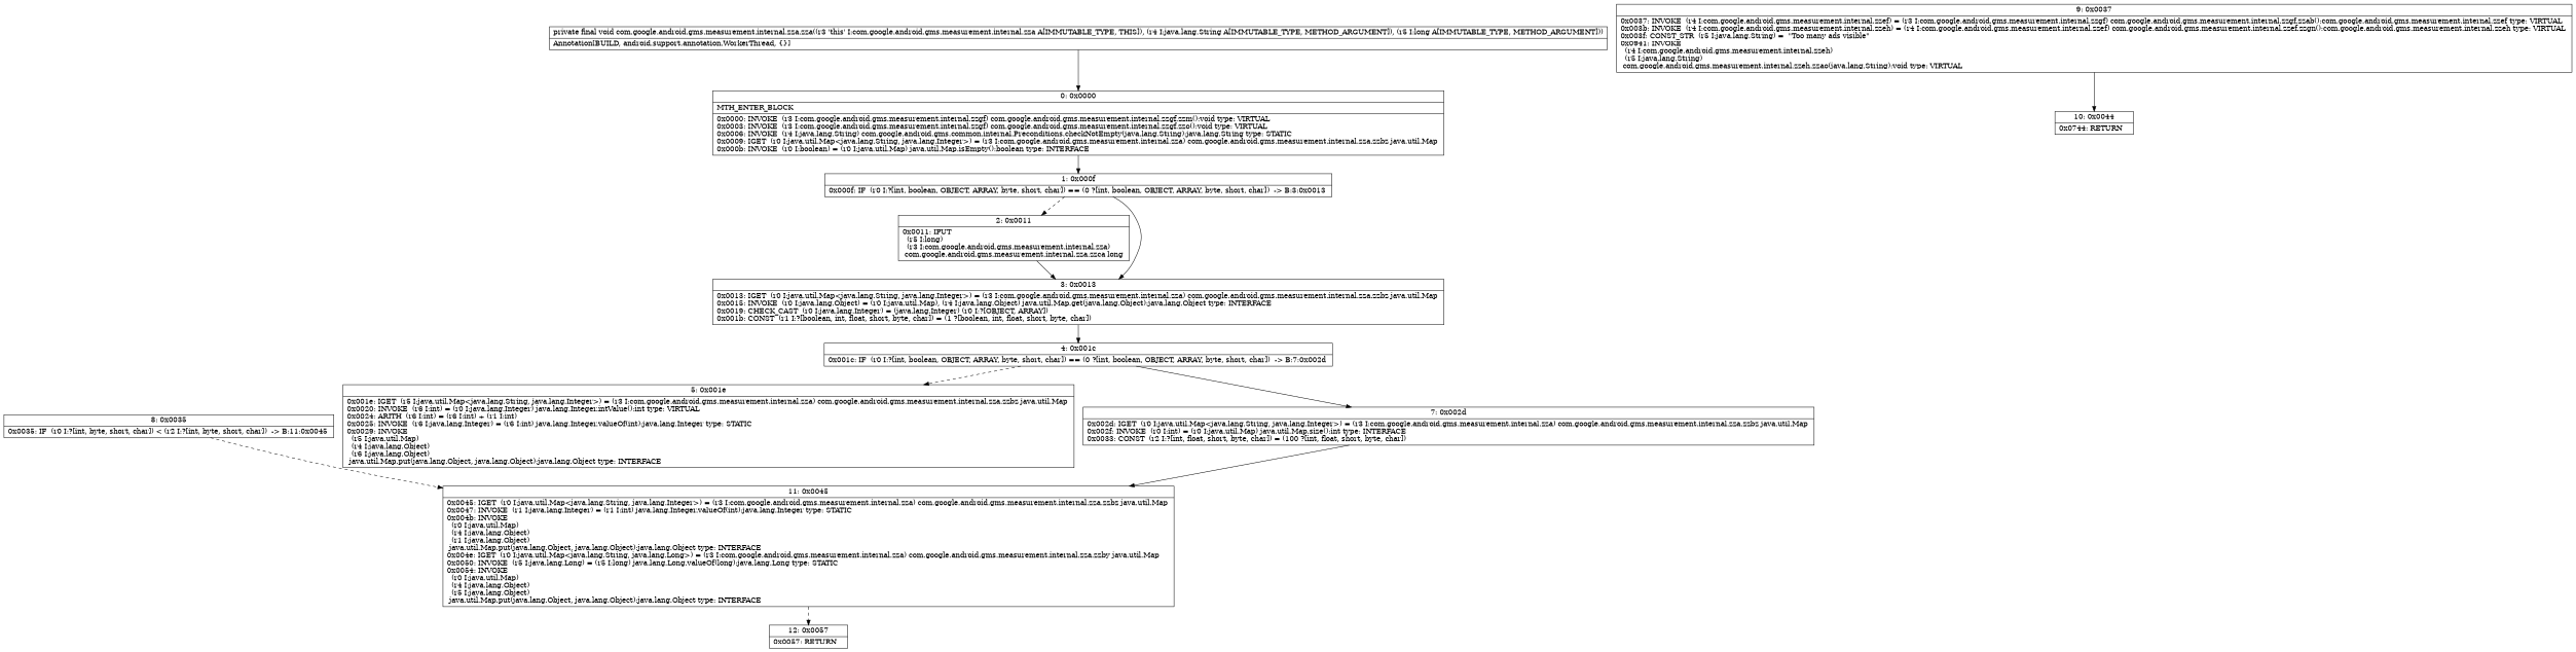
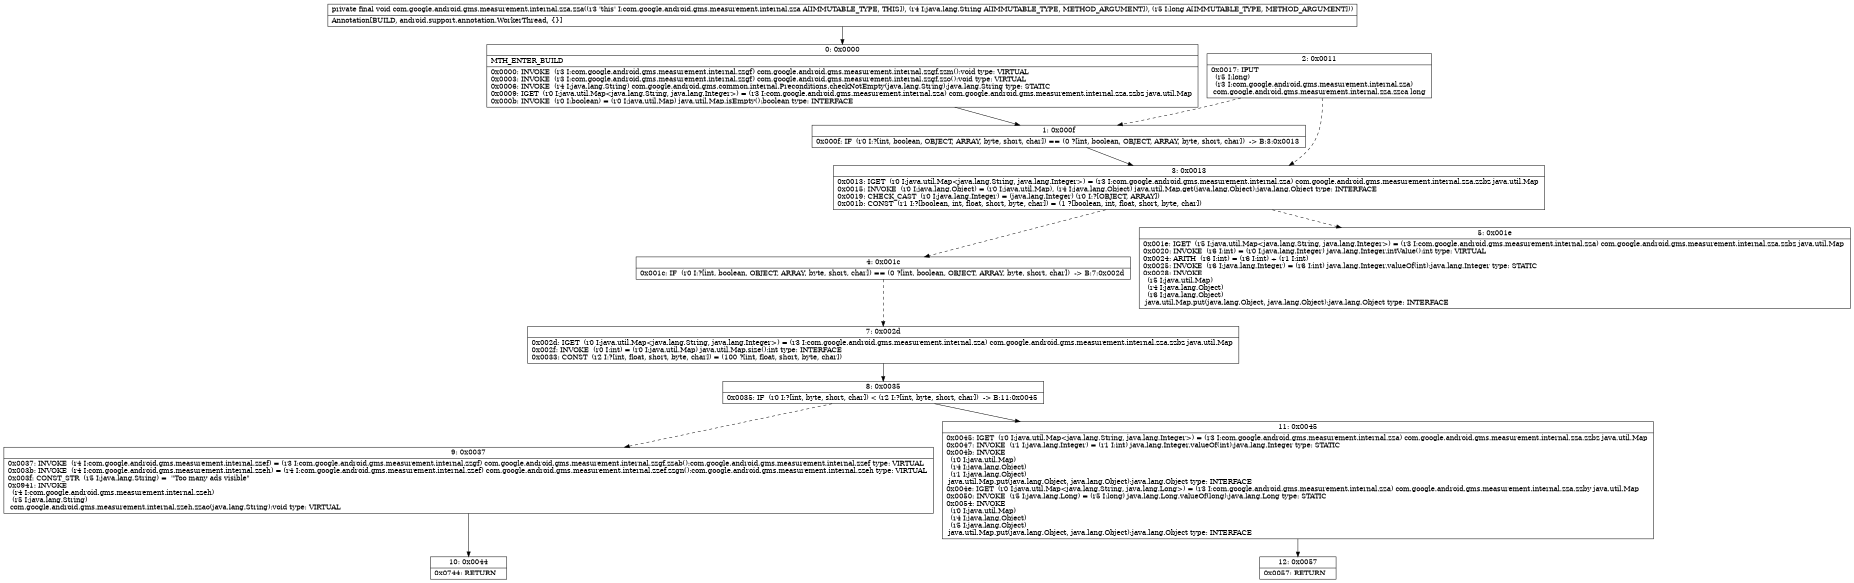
  digraph {
    node [shape=record]
-   n1 [label="{0\:\ 0x0000|MTH_ENTER_BLOCK\l|0x0000: INVOKE  (r3 I:com.google.android.gms.measurement.internal.zzgf) com.google.android.gms.measurement.internal.zzgf.zzm():void type: VIRTUAL \l0x0003: INVOKE  (r3 I:com.google.android.gms.measurement.internal.zzgf) com.google.android.gms.measurement.internal.zzgf.zzo():void type: VIRTUAL \l0x0006: INVOKE  (r4 I:java.lang.String) com.google.android.gms.common.internal.Preconditions.checkNotEmpty(java.lang.String):java.lang.String type: STATIC \l0x0009: IGET  (r0 I:java.util.Map\<java.lang.String, java.lang.Integer\>) = (r3 I:com.google.android.gms.measurement.internal.zza) com.google.android.gms.measurement.internal.zza.zzbz java.util.Map \l0x000b: INVOKE  (r0 I:boolean) = (r0 I:java.util.Map) java.util.Map.isEmpty():boolean type: INTERFACE \l}"]
+   n1 [label="{0\:\ 0x0000|MTH_ENTER_BUILD\l|0x0000: INVOKE  (r3 I:com.google.android.gms.measurement.internal.zzgf) com.google.android.gms.measurement.internal.zzgf.zzm():void type: VIRTUAL \l0x0003: INVOKE  (r3 I:com.google.android.gms.measurement.internal.zzgf) com.google.android.gms.measurement.internal.zzgf.zzo():void type: VIRTUAL \l0x0006: INVOKE  (r4 I:java.lang.String) com.google.android.gms.common.internal.Preconditions.checkNotEmpty(java.lang.String):java.lang.String type: STATIC \l0x0009: IGET  (r0 I:java.util.Map\<java.lang.String, java.lang.Integer\>) = (r3 I:com.google.android.gms.measurement.internal.zza) com.google.android.gms.measurement.internal.zza.zzbz java.util.Map \l0x000b: INVOKE  (r0 I:boolean) = (r0 I:java.util.Map) java.util.Map.isEmpty():boolean type: INTERFACE \l}"]
    n2 [label="{1\:\ 0x000f|0x000f: IF  (r0 I:?[int, boolean, OBJECT, ARRAY, byte, short, char]) == (0 ?[int, boolean, OBJECT, ARRAY, byte, short, char])  \-\> B:3:0x0013 \l}"]
-   n3 [label="{2\:\ 0x0011|0x0011: IPUT  \l  (r5 I:long)\l  (r3 I:com.google.android.gms.measurement.internal.zza)\l com.google.android.gms.measurement.internal.zza.zzca long \l}"]
+   n3 [label="{2\:\ 0x0011|0x0017: IPUT  \l  (r5 I:long)\l  (r3 I:com.google.android.gms.measurement.internal.zza)\l com.google.android.gms.measurement.internal.zza.zzca long \l}"]
    n4 [label="{3\:\ 0x0013|0x0013: IGET  (r0 I:java.util.Map\<java.lang.String, java.lang.Integer\>) = (r3 I:com.google.android.gms.measurement.internal.zza) com.google.android.gms.measurement.internal.zza.zzbz java.util.Map \l0x0015: INVOKE  (r0 I:java.lang.Object) = (r0 I:java.util.Map), (r4 I:java.lang.Object) java.util.Map.get(java.lang.Object):java.lang.Object type: INTERFACE \l0x0019: CHECK_CAST  (r0 I:java.lang.Integer) = (java.lang.Integer) (r0 I:?[OBJECT, ARRAY]) \l0x001b: CONST  (r1 I:?[boolean, int, float, short, byte, char]) = (1 ?[boolean, int, float, short, byte, char]) \l}"]
    n5 [label="{4\:\ 0x001c|0x001c: IF  (r0 I:?[int, boolean, OBJECT, ARRAY, byte, short, char]) == (0 ?[int, boolean, OBJECT, ARRAY, byte, short, char])  \-\> B:7:0x002d \l}"]
-   n6 [label="{5\:\ 0x001e|0x001e: IGET  (r5 I:java.util.Map\<java.lang.String, java.lang.Integer\>) = (r3 I:com.google.android.gms.measurement.internal.zza) com.google.android.gms.measurement.internal.zza.zzbz java.util.Map \l0x0020: INVOKE  (r6 I:int) = (r0 I:java.lang.Integer) java.lang.Integer.intValue():int type: VIRTUAL \l0x0024: ARITH  (r6 I:int) = (r6 I:int) + (r1 I:int) \l0x0025: INVOKE  (r6 I:java.lang.Integer) = (r6 I:int) java.lang.Integer.valueOf(int):java.lang.Integer type: STATIC \l0x0029: INVOKE  \l  (r5 I:java.util.Map)\l  (r4 I:java.lang.Object)\l  (r6 I:java.lang.Object)\l java.util.Map.put(java.lang.Object, java.lang.Object):java.lang.Object type: INTERFACE \l}"]
+   n6 [label="{5\:\ 0x001e|0x001e: IGET  (r5 I:java.util.Map\<java.lang.String, java.lang.Integer\>) = (r3 I:com.google.android.gms.measurement.internal.zza) com.google.android.gms.measurement.internal.zza.zzbz java.util.Map \l0x0020: INVOKE  (r6 I:int) = (r0 I:java.lang.Integer) java.lang.Integer.intValue():int type: VIRTUAL \l0x0024: ARITH  (r6 I:int) = (r6 I:int) + (r1 I:int) \l0x0025: INVOKE  (r6 I:java.lang.Integer) = (r6 I:int) java.lang.Integer.valueOf(int):java.lang.Integer type: STATIC \l0x0028: INVOKE  \l  (r5 I:java.util.Map)\l  (r4 I:java.lang.Object)\l  (r6 I:java.lang.Object)\l java.util.Map.put(java.lang.Object, java.lang.Object):java.lang.Object type: INTERFACE \l}"]
    n7 [label="{7\:\ 0x002d|0x002d: IGET  (r0 I:java.util.Map\<java.lang.String, java.lang.Integer\>) = (r3 I:com.google.android.gms.measurement.internal.zza) com.google.android.gms.measurement.internal.zza.zzbz java.util.Map \l0x002f: INVOKE  (r0 I:int) = (r0 I:java.util.Map) java.util.Map.size():int type: INTERFACE \l0x0033: CONST  (r2 I:?[int, float, short, byte, char]) = (100 ?[int, float, short, byte, char]) \l}"]
    n8 [label="{8\:\ 0x0035|0x0035: IF  (r0 I:?[int, byte, short, char]) \< (r2 I:?[int, byte, short, char])  \-\> B:11:0x0045 \l}"]
    n9 [label="{9\:\ 0x0037|0x0037: INVOKE  (r4 I:com.google.android.gms.measurement.internal.zzef) = (r3 I:com.google.android.gms.measurement.internal.zzgf) com.google.android.gms.measurement.internal.zzgf.zzab():com.google.android.gms.measurement.internal.zzef type: VIRTUAL \l0x003b: INVOKE  (r4 I:com.google.android.gms.measurement.internal.zzeh) = (r4 I:com.google.android.gms.measurement.internal.zzef) com.google.android.gms.measurement.internal.zzef.zzgn():com.google.android.gms.measurement.internal.zzeh type: VIRTUAL \l0x003f: CONST_STR  (r5 I:java.lang.String) =  \"Too many ads visible\" \l0x0941: INVOKE  \l  (r4 I:com.google.android.gms.measurement.internal.zzeh)\l  (r5 I:java.lang.String)\l com.google.android.gms.measurement.internal.zzeh.zzao(java.lang.String):void type: VIRTUAL \l}"]
    n10 [label="{11\:\ 0x0045|0x0045: IGET  (r0 I:java.util.Map\<java.lang.String, java.lang.Integer\>) = (r3 I:com.google.android.gms.measurement.internal.zza) com.google.android.gms.measurement.internal.zza.zzbz java.util.Map \l0x0047: INVOKE  (r1 I:java.lang.Integer) = (r1 I:int) java.lang.Integer.valueOf(int):java.lang.Integer type: STATIC \l0x004b: INVOKE  \l  (r0 I:java.util.Map)\l  (r4 I:java.lang.Object)\l  (r1 I:java.lang.Object)\l java.util.Map.put(java.lang.Object, java.lang.Object):java.lang.Object type: INTERFACE \l0x004e: IGET  (r0 I:java.util.Map\<java.lang.String, java.lang.Long\>) = (r3 I:com.google.android.gms.measurement.internal.zza) com.google.android.gms.measurement.internal.zza.zzby java.util.Map \l0x0050: INVOKE  (r5 I:java.lang.Long) = (r5 I:long) java.lang.Long.valueOf(long):java.lang.Long type: STATIC \l0x0054: INVOKE  \l  (r0 I:java.util.Map)\l  (r4 I:java.lang.Object)\l  (r5 I:java.lang.Object)\l java.util.Map.put(java.lang.Object, java.lang.Object):java.lang.Object type: INTERFACE \l}"]
    n11 [label="{10\:\ 0x0044|0x0744: RETURN   \l}"]
    n12 [label="{12\:\ 0x0057|0x0057: RETURN   \l}"]
    n13 [label="{private final void com.google.android.gms.measurement.internal.zza.zza((r3 'this' I:com.google.android.gms.measurement.internal.zza A[IMMUTABLE_TYPE, THIS]), (r4 I:java.lang.String A[IMMUTABLE_TYPE, METHOD_ARGUMENT]), (r5 I:long A[IMMUTABLE_TYPE, METHOD_ARGUMENT]))  | Annotation[BUILD, android.support.annotation.WorkerThread, \{\}]\l}"]
    n1 -> n2
-   n2 -> n3 [style=dashed]
+   n3 -> n2 [style=dashed]
    n2 -> n4
-   n3 -> n4
-   n4 -> n5
-   n5 -> n6 [style=dashed]
-   n5 -> n7
-   n7 -> n10
-   n8 -> n10 [style=dashed]
+   n3 -> n4 [style=dashed]
+   n4 -> n5 [style=dashed]
+   n4 -> n6 [style=dashed]
+   n5 -> n7 [style=dashed]
+   n7 -> n8
+   n8 -> n9 [style=dashed]
+   n8 -> n10
    n9 -> n11
-   n10 -> n12 [style=dashed]
+   n10 -> n12
    n13 -> n1
  }
